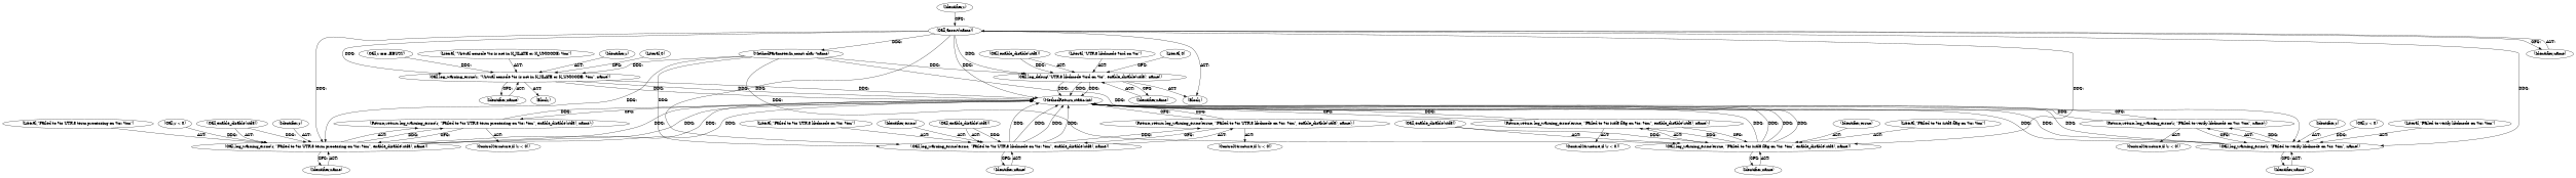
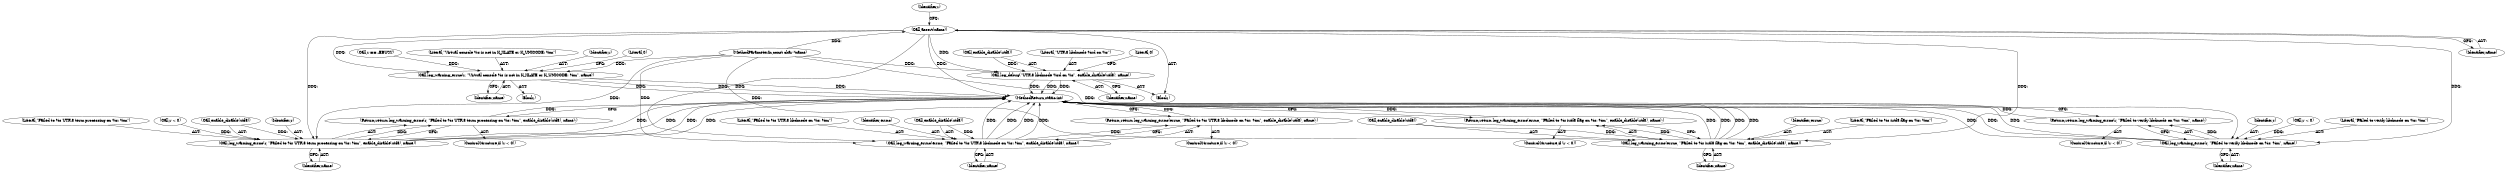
  digraph {
    n1 [label="(Call,assert(name))"]
    n2 [label="(Call,log_warning_errno(r, \"Virtual console %s is not in K_XLATE or K_UNICODE: %m\", name))"]
    n3 [label="(Call,log_warning_errno(r, \"Failed to verify kbdmode on %s: %m\", name))"]
    n4 [label="(Call,log_warning_errno(errno, \"Failed to %s UTF-8 kbdmode on %s: %m\", enable_disable(utf8), name))"]
    n5 [label="(Call,log_warning_errno(r, \"Failed to %s UTF-8 term processing on %s: %m\", enable_disable(utf8), name))"]
    n6 [label="(Call,log_warning_errno(errno, \"Failed to %s iutf8 flag on %s: %m\", enable_disable(utf8), name))"]
    n7 [label="(Call,log_debug(\"UTF-8 kbdmode %sd on %s\", enable_disable(utf8), name))"]
    n8 [label="(MethodReturn,static int)"]
    n9 [label="(Identifier,name)"]
    n10 [label="(Block,)"]
    n11 [label="(Identifier,name)"]
    n12 [label="(Block,)"]
    n13 [label="(Return,return log_warning_errno(r, \"Failed to verify kbdmode on %s: %m\", name);)"]
    n14 [label="(Identifier,name)"]
    n15 [label="(Return,return log_warning_errno(errno, \"Failed to %s UTF-8 kbdmode on %s: %m\", enable_disable(utf8), name);)"]
    n16 [label="(Identifier,name)"]
    n17 [label="(Return,return log_warning_errno(r, \"Failed to %s UTF-8 term processing on %s: %m\", enable_disable(utf8), name);)"]
    n18 [label="(Identifier,name)"]
    n19 [label="(Return,return log_warning_errno(errno, \"Failed to %s iutf8 flag on %s: %m\", enable_disable(utf8), name);)"]
    n20 [label="(Identifier,name)"]
    n21 [label="(Identifier,name)"]
    n22 [label="(MethodParameterIn,const char *name)"]
    n23 [label="(ControlStructure,if (r < 0))"]
    n24 [label="(ControlStructure,if (r < 0))"]
    n25 [label="(ControlStructure,if (r < 0))"]
    n26 [label="(ControlStructure,if (r < 0))"]
    n27 [label="(Literal,\"Failed to %s UTF-8 term processing on %s: %m\")"]
    n28 [label="(Call,r == -EBUSY)"]
    n29 [label="(Call,enable_disable(utf8))"]
    n30 [label="(Call,r < 0)"]
    n31 [label="(Identifier,errno)"]
    n32 [label="(Call,enable_disable(utf8))"]
    n33 [label="(Literal,\"Failed to %s iutf8 flag on %s: %m\")"]
    n34 [label="(Call,enable_disable(utf8))"]
    n35 [label="(Literal,\"Failed to verify kbdmode on %s: %m\")"]
    n36 [label="(Call,enable_disable(utf8))"]
    n37 [label="(Literal,\"Failed to %s UTF-8 kbdmode on %s: %m\")"]
    n38 [label="(Identifier,r)"]
    n39 [label="(Identifier,errno)"]
    n40 [label="(Identifier,r)"]
    n41 [label="(Literal,\"UTF-8 kbdmode %sd on %s\")"]
    n42 [label="(Literal,\"Virtual console %s is not in K_XLATE or K_UNICODE: %m\")"]
    n43 [label="(Literal,0)"]
    n44 [label="(Identifier,r)"]
    n45 [label="(Call,r < 0)"]
    n46 [label="(Identifier,r)"]
    n47 [label="(Literal,0)"]
    n1 -> n2 [label="DDG: "]
    n1 -> n3 [label="DDG: "]
    n1 -> n4 [label="DDG: "]
    n1 -> n5 [label="DDG: "]
    n1 -> n6 [label="DDG: "]
    n1 -> n7 [label="DDG: "]
    n1 -> n8 [label="DDG: "]
    n1 -> n9 [label="CFG: "]
    n1 -> n10 [label="AST: "]
    n2 -> n8 [label="DDG: "]
    n2 -> n8 [label="DDG: "]
    n2 -> n8 [label="DDG: "]
    n2 -> n11 [label="CFG: "]
    n2 -> n12 [label="AST: "]
    n3 -> n8 [label="DDG: "]
    n3 -> n8 [label="DDG: "]
    n3 -> n8 [label="DDG: "]
    n3 -> n13 [label="AST: "]
    n3 -> n13 [label="DDG: "]
    n3 -> n14 [label="CFG: "]
    n4 -> n8 [label="DDG: "]
    n4 -> n8 [label="DDG: "]
    n4 -> n8 [label="DDG: "]
    n4 -> n8 [label="DDG: "]
    n4 -> n15 [label="AST: "]
    n4 -> n15 [label="DDG: "]
    n4 -> n16 [label="CFG: "]
    n5 -> n8 [label="DDG: "]
    n5 -> n8 [label="DDG: "]
    n5 -> n8 [label="DDG: "]
    n5 -> n8 [label="DDG: "]
    n5 -> n17 [label="AST: "]
    n5 -> n17 [label="DDG: "]
    n5 -> n18 [label="CFG: "]
    n6 -> n8 [label="DDG: "]
    n6 -> n8 [label="DDG: "]
    n6 -> n8 [label="DDG: "]
    n6 -> n8 [label="DDG: "]
    n6 -> n19 [label="AST: "]
    n6 -> n19 [label="DDG: "]
    n6 -> n20 [label="CFG: "]
    n7 -> n8 [label="DDG: "]
    n7 -> n8 [label="DDG: "]
    n7 -> n8 [label="DDG: "]
    n7 -> n10 [label="AST: "]
    n7 -> n21 [label="CFG: "]
    n8 -> n13 [label="CFG: "]
    n8 -> n15 [label="CFG: "]
    n8 -> n17 [label="CFG: "]
    n8 -> n19 [label="CFG: "]
    n9 -> n1 [label="AST: "]
    n11 -> n2 [label="AST: "]
    n13 -> n3 [label="CFG: "]
    n13 -> n8 [label="DDG: "]
    n13 -> n23 [label="AST: "]
    n14 -> n3 [label="AST: "]
    n15 -> n4 [label="CFG: "]
    n15 -> n8 [label="DDG: "]
    n15 -> n24 [label="AST: "]
    n16 -> n4 [label="AST: "]
    n17 -> n5 [label="CFG: "]
    n17 -> n8 [label="DDG: "]
    n17 -> n25 [label="AST: "]
    n18 -> n5 [label="AST: "]
    n19 -> n6 [label="CFG: "]
    n19 -> n8 [label="DDG: "]
    n19 -> n26 [label="AST: "]
    n20 -> n6 [label="AST: "]
    n21 -> n7 [label="AST: "]
-   n1 -> n22 [label="DDG: "]
+   n22 -> n1 [label="DDG: "]
    n22 -> n2 [label="DDG: "]
    n22 -> n3 [label="DDG: "]
    n22 -> n4 [label="DDG: "]
    n22 -> n5 [label="DDG: "]
    n22 -> n6 [label="DDG: "]
    n22 -> n7 [label="DDG: "]
    n27 -> n5 [label="AST: "]
    n28 -> n2 [label="DDG: "]
    n29 -> n4 [label="AST: "]
    n29 -> n4 [label="DDG: "]
    n30 -> n5 [label="DDG: "]
    n31 -> n6 [label="AST: "]
    n32 -> n5 [label="AST: "]
    n32 -> n5 [label="DDG: "]
    n33 -> n6 [label="AST: "]
    n34 -> n7 [label="AST: "]
    n34 -> n7 [label="DDG: "]
    n35 -> n3 [label="AST: "]
    n36 -> n6 [label="AST: "]
    n36 -> n6 [label="DDG: "]
    n37 -> n4 [label="AST: "]
    n38 -> n1 [label="CFG: "]
    n39 -> n4 [label="AST: "]
    n40 -> n5 [label="AST: "]
    n41 -> n7 [label="AST: "]
    n42 -> n2 [label="AST: "]
    n43 -> n7 [label="CFG: "]
    n44 -> n3 [label="AST: "]
    n45 -> n3 [label="DDG: "]
    n46 -> n2 [label="AST: "]
    n47 -> n2 [label="CFG: "]
  }
